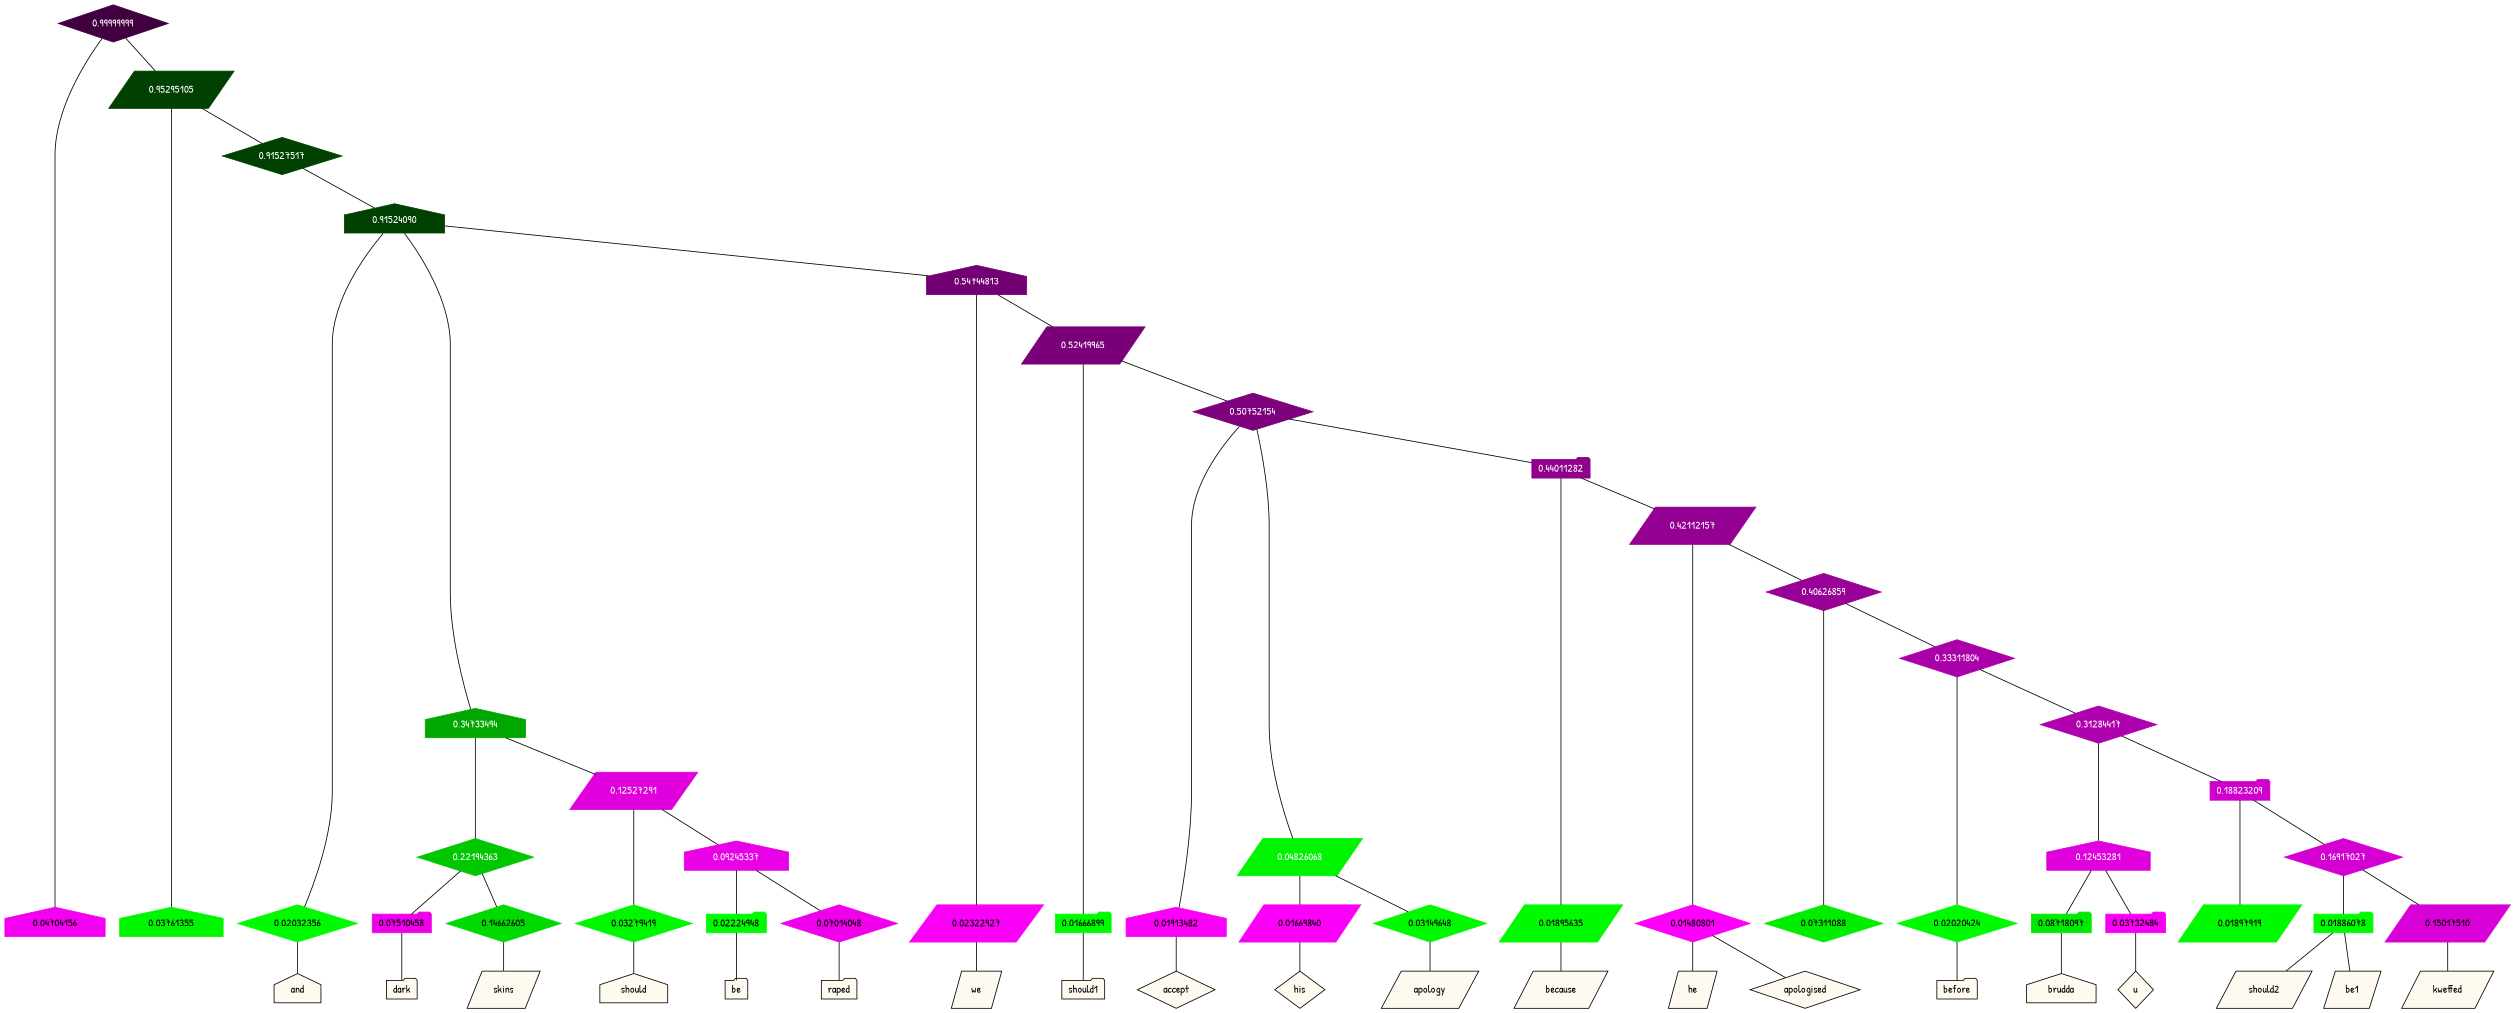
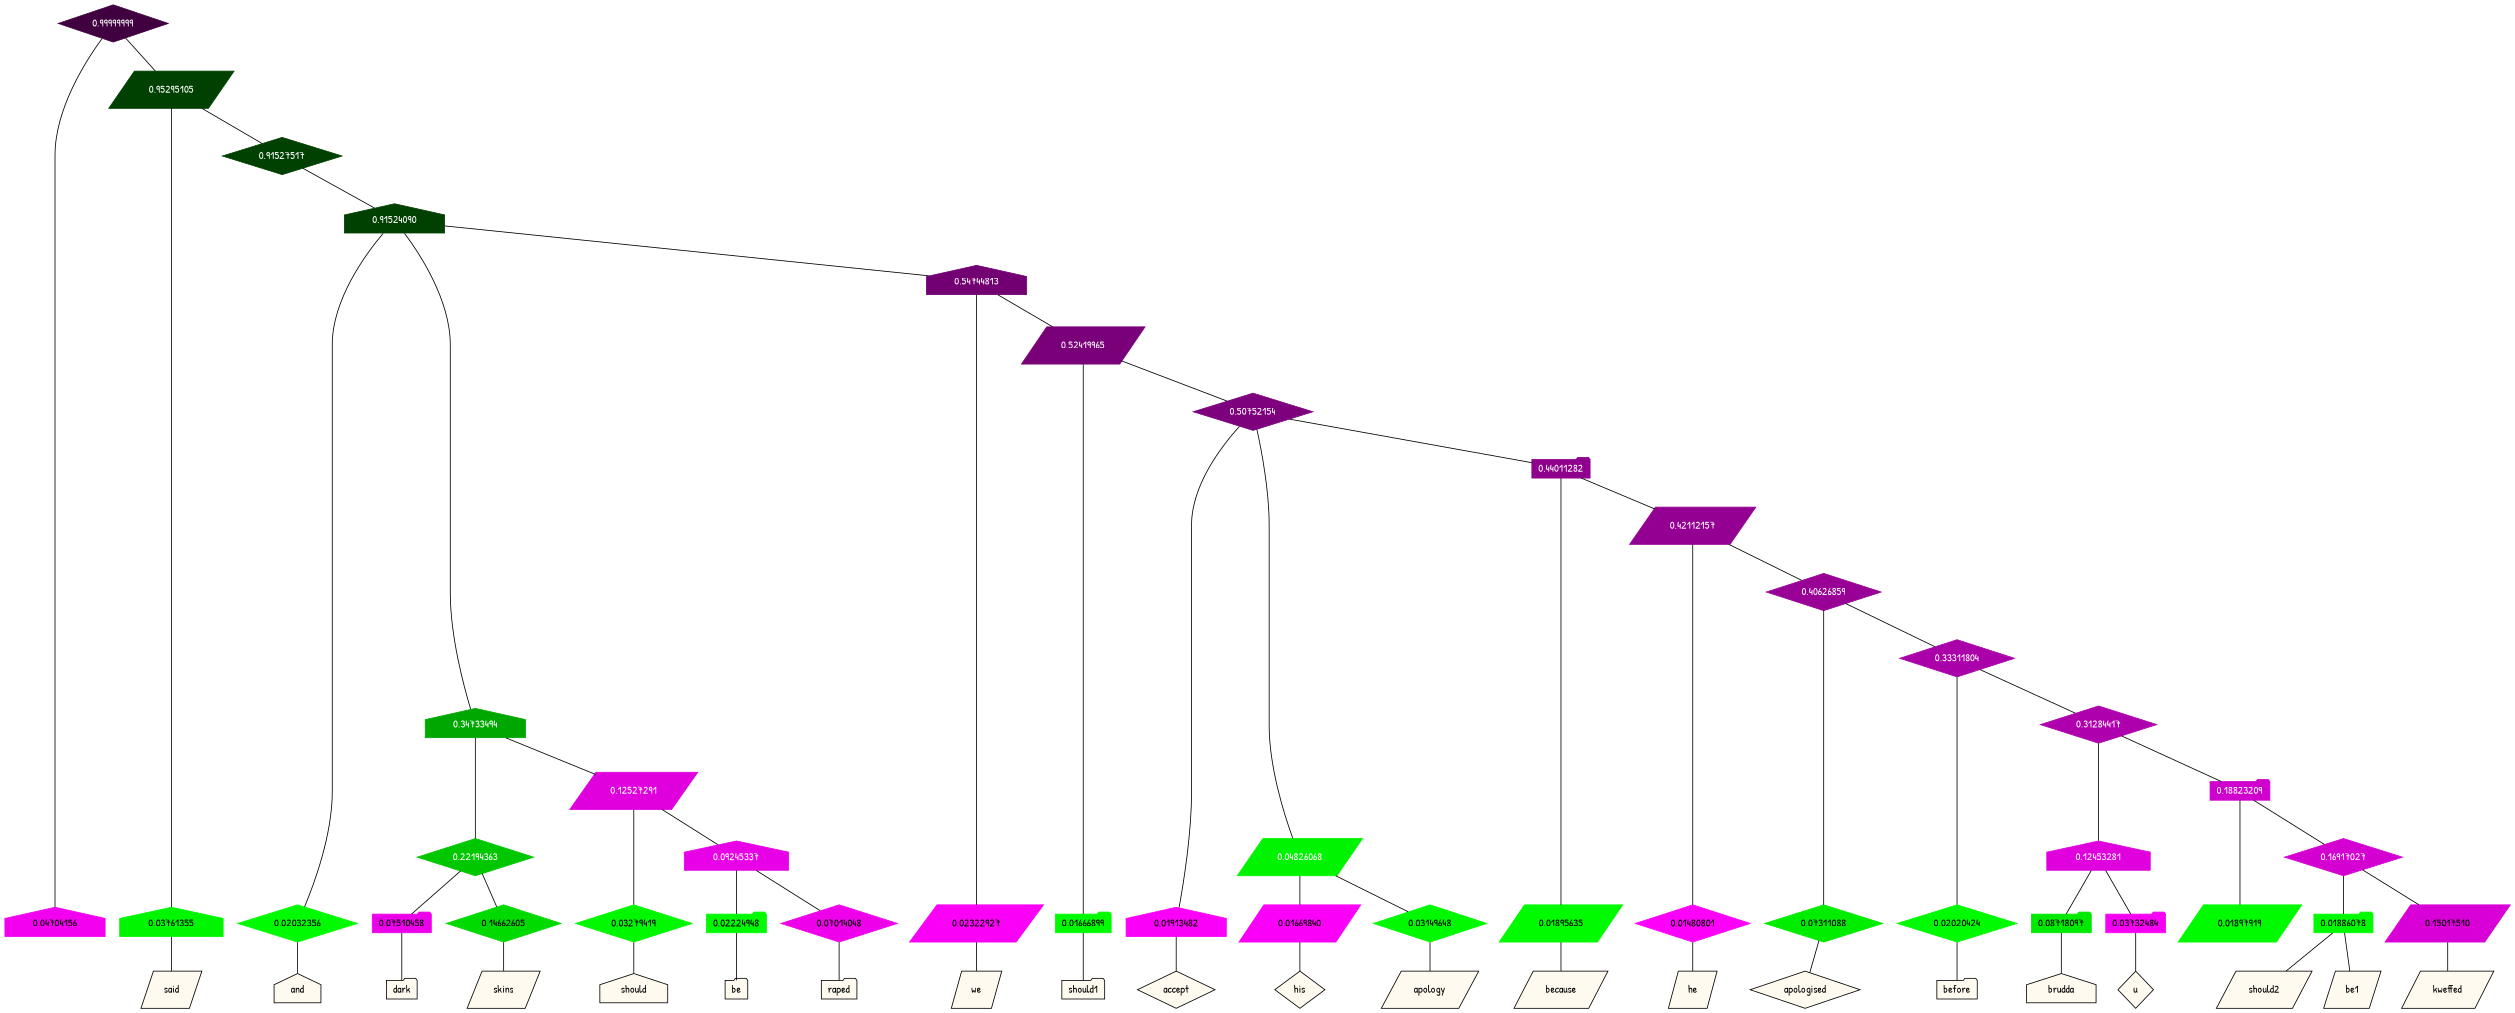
  graph {
    fontname="Patrick Hand"
    node [color=black fontname="Patrick Hand" format=png nodesep=0.001 ordering=out overlap_scaling=0.01 ranksep=0.001 shape=diamond style=filled fontcolor=black]
    edge [fontname="Patrick Hand"]
+   n1 [fillcolor=floralwhite height=0.15 label=said shape=parallelogram style="filled,solid" width=0.15 fontcolor=""]
    n2 [fillcolor=floralwhite height=0.15 label=dark shape=folder style="filled,solid" width=0.15 fontcolor=""]
    n3 [fillcolor=floralwhite height=0.15 label=skins shape=parallelogram style="filled,solid" width=0.15 fontcolor=""]
    n4 [fillcolor=floralwhite height=0.15 label=should shape=house style="filled,solid" width=0.15 fontcolor=""]
    n5 [fillcolor=floralwhite height=0.15 label=be shape=folder style="filled,solid" width=0.15 fontcolor=""]
    n6 [fillcolor=floralwhite height=0.15 label=raped shape=folder style="filled,solid" width=0.15 fontcolor=""]
    n7 [fillcolor=floralwhite height=0.15 label=and shape=house style="filled,solid" width=0.15 fontcolor=""]
    n8 [fillcolor=floralwhite height=0.15 label=we shape=parallelogram style="filled,solid" width=0.15 fontcolor=""]
    n9 [fillcolor=floralwhite height=0.15 label=should1 shape=folder style="filled,solid" width=0.15 fontcolor=""]
    n10 [fillcolor=floralwhite height=0.15 label=accept style="filled,solid" width=0.15 fontcolor=""]
    n11 [fillcolor=floralwhite height=0.15 label=his style="filled,solid" width=0.15 fontcolor=""]
    n12 [fillcolor=floralwhite height=0.15 label=apology shape=parallelogram style="filled,solid" width=0.15 fontcolor=""]
    n13 [fillcolor=floralwhite height=0.15 label=because shape=parallelogram style="filled,solid" width=0.15 fontcolor=""]
    n14 [fillcolor=floralwhite height=0.15 label=he shape=parallelogram style="filled,solid" width=0.15 fontcolor=""]
    n15 [fillcolor=floralwhite height=0.15 label=apologised style="filled,solid" width=0.15 fontcolor=""]
    n16 [fillcolor=floralwhite height=0.15 label=before shape=folder style="filled,solid" width=0.15 fontcolor=""]
    n17 [fillcolor=floralwhite height=0.15 label=brudda shape=house style="filled,solid" width=0.15 fontcolor=""]
    n18 [fillcolor=floralwhite height=0.15 label=u style="filled,solid" width=0.15 fontcolor=""]
    n19 [fillcolor=floralwhite height=0.15 label=should2 shape=parallelogram style="filled,solid" width=0.15 fontcolor=""]
    n20 [fillcolor=floralwhite height=0.15 label=be1 shape=parallelogram style="filled,solid" width=0.15 fontcolor=""]
    n21 [fillcolor=floralwhite height=0.15 label=kweffed shape=parallelogram style="filled,solid" width=0.15 fontcolor=""]
    n22 [color="0.835 1.000 0.953" height=0.15 label=0.04704156 shape=house width=0.15]
    n23 [color="0.334 1.000 0.962" height=0.15 label=0.03761355 shape=house width=0.15]
    n24 [color="0.835 1.000 0.925" height=0.15 label=0.07510458 shape=folder width=0.15]
    n25 [color="0.334 1.000 0.853" height=0.15 label=0.14662605 width=0.15]
    n26 [color="0.334 1.000 0.967" height=0.15 label=0.03279419 width=0.15]
    n27 [color="0.334 1.000 0.978" height=0.15 label=0.02224948 shape=folder width=0.15]
    n28 [color="0.835 1.000 0.930" height=0.15 label=0.07014048 width=0.15]
    n29 [color="0.334 1.000 0.980" height=0.15 label=0.02032356 width=0.15]
    n30 [color="0.835 1.000 0.977" height=0.15 label=0.02322927 shape=parallelogram width=0.15]
    n31 [color="0.334 1.000 0.983" height=0.15 label=0.01666899 shape=folder width=0.15]
    n32 [color="0.835 1.000 0.981" height=0.15 label=0.01913482 shape=house width=0.15]
    n33 [color="0.835 1.000 0.983" height=0.15 label=0.01669840 shape=parallelogram width=0.15]
    n34 [color="0.334 1.000 0.969" height=0.15 label=0.03149648 width=0.15]
    n35 [color="0.334 1.000 0.981" height=0.15 label=0.01895635 shape=parallelogram width=0.15]
    n36 [color="0.835 1.000 0.985" height=0.15 label=0.01480801 width=0.15]
    n37 [color="0.334 1.000 0.927" height=0.15 label=0.07311088 width=0.15]
    n38 [color="0.334 1.000 0.980" height=0.15 label=0.02020424 width=0.15]
    n39 [color="0.334 1.000 0.913" height=0.15 label=0.08718097 shape=folder width=0.15]
    n40 [color="0.835 1.000 0.963" height=0.15 label=0.03732484 shape=folder width=0.15]
    n41 [color="0.334 1.000 0.981" height=0.15 label=0.01897919 shape=parallelogram width=0.15]
    n42 [color="0.334 1.000 0.981" height=0.15 label=0.01886078 shape=folder width=0.15]
    n43 [color="0.835 1.000 0.850" height=0.15 label=0.15017510 shape=parallelogram width=0.15]
    n44 [color="0.835 1.000 0.250" fontcolor=grey99 height=0.15 label=0.99999999 width=0.15]
    n45 [color="0.334 1.000 0.250" fontcolor=grey99 height=0.15 label=0.95295105 shape=parallelogram width=0.15]
    n46 [color="0.334 1.000 0.250" fontcolor=grey99 height=0.15 label=0.91527517 width=0.15]
    n47 [color="0.334 1.000 0.250" fontcolor=grey99 height=0.15 label=0.91524090 shape=house width=0.15]
    n48 [color="0.334 1.000 0.653" fontcolor=grey99 height=0.15 label=0.34733494 shape=house width=0.15]
    n49 [color="0.835 1.000 0.453" fontcolor=grey99 height=0.15 label=0.54744813 shape=house width=0.15]
    n50 [color="0.334 1.000 0.778" fontcolor=grey99 height=0.15 label=0.22194363 width=0.15]
    n51 [color="0.835 1.000 0.875" fontcolor=grey99 height=0.15 label=0.12527291 shape=parallelogram width=0.15]
    n52 [color="0.835 1.000 0.476" fontcolor=grey99 height=0.15 label=0.52419965 shape=parallelogram width=0.15]
    n53 [color="0.835 1.000 0.908" fontcolor=grey99 height=0.15 label=0.09245337 shape=house width=0.15]
    n54 [color="0.835 1.000 0.492" fontcolor=grey99 height=0.15 label=0.50752154 width=0.15]
    n55 [color="0.334 1.000 0.952" fontcolor=grey99 height=0.15 label=0.04826068 shape=parallelogram width=0.15]
    n56 [color="0.835 1.000 0.560" fontcolor=grey99 height=0.15 label=0.44011282 shape=folder width=0.15]
    n57 [color="0.835 1.000 0.579" fontcolor=grey99 height=0.15 label=0.42112157 shape=parallelogram width=0.15]
    n58 [color="0.835 1.000 0.594" fontcolor=grey99 height=0.15 label=0.40626859 width=0.15]
    n59 [color="0.835 1.000 0.667" fontcolor=grey99 height=0.15 label=0.33311804 width=0.15]
    n60 [color="0.835 1.000 0.687" fontcolor=grey99 height=0.15 label=0.31284417 width=0.15]
    n61 [color="0.835 1.000 0.875" fontcolor=grey99 height=0.15 label=0.12453281 shape=house width=0.15]
    n62 [color="0.835 1.000 0.812" fontcolor=grey99 height=0.15 label=0.18823209 shape=folder width=0.15]
    n63 [color="0.835 1.000 0.831" fontcolor=grey99 height=0.15 label=0.16917027 width=0.15]
    subgraph sub_1 {
      rank=same
+     n1
      n2
      n3
      n4
      n5
      n6
      n7
      n8
      n9
      n10
      n11
      n12
      n13
      n14
      n15
      n16
      n17
      n18
      n19
      n20
      n21
    }
    subgraph sub_2 {
      rank=same
      n22
      n23
      n24
      n25
      n26
      n27
      n28
      n29
      n30
      n31
      n32
      n33
      n34
      n35
      n36
      n37
      n38
      n39
      n40
      n41
      n42
      n43
    }
+   n23 -- n1
    n24 -- n2
    n25 -- n3
    n26 -- n4
    n27 -- n5
    n28 -- n6
    n29 -- n7
    n30 -- n8
    n31 -- n9
    n32 -- n10
    n33 -- n11
    n34 -- n12
    n35 -- n13
    n36 -- n14
-   n36 -- n15
+   n37 -- n15
    n38 -- n16
    n39 -- n17
    n40 -- n18
    n42 -- n19
    n42 -- n20
    n43 -- n21
    n44 -- n22
    n44 -- n45
    n45 -- n23
    n45 -- n46
    n46 -- n47
    n47 -- n29
    n47 -- n48
    n47 -- n49
    n48 -- n50
    n48 -- n51
    n49 -- n30
    n49 -- n52
    n50 -- n24
    n50 -- n25
    n51 -- n26
    n51 -- n53
    n52 -- n31
    n52 -- n54
    n53 -- n27
    n53 -- n28
    n54 -- n32
    n54 -- n55
    n54 -- n56
    n55 -- n33
    n55 -- n34
    n56 -- n35
    n56 -- n57
    n57 -- n36
    n57 -- n58
    n58 -- n37
    n58 -- n59
    n59 -- n38
    n59 -- n60
    n60 -- n61
    n60 -- n62
    n61 -- n39
    n61 -- n40
    n62 -- n41
    n62 -- n63
    n63 -- n42
    n63 -- n43
  }
